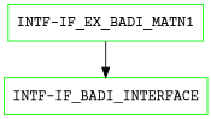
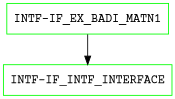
  digraph {
    fontname="Courier Prime"
    node [color=green shape=box fontname="Courier Prime"]
    "INTF-IF_EX_BADI_MATN1"
-   "INTF-IF_BADI_INTERFACE"
+   "INTF-IF_BADI_INTERFACE" [label="INTF-IF_INTF_INTERFACE"]
    "INTF-IF_EX_BADI_MATN1" -> "INTF-IF_BADI_INTERFACE" [fontname="Courier Prime"]
  }
